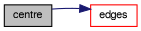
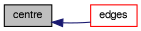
  digraph {
    rankdir=LR
    node [fontname=FreeSans fontsize=10 shape=record]
    n1 [color=black fillcolor=grey75 fontcolor=black height=0.2 label=centre style=filled width=0.4]
    n2 [color=red height=0.2 label=edges width=0.4]
-   n2 -> n1 [color=midnightblue dir=back fontname=FreeSans fontsize=10 labelfontname=FreeSans labelfontsize=10 style=solid]
+   n1 -> n2 [color=midnightblue dir=back fontname=FreeSans fontsize=10 labelfontname=FreeSans labelfontsize=10 style=solid]
  }
